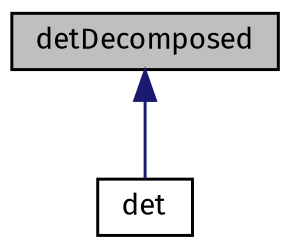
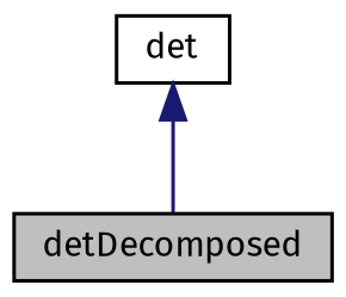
  digraph {
    rankdir=TB
    fontname="Fira Sans"
    node [color=black fontname="Fira Sans" fontsize=10 shape=record]
    n1 [fillcolor=grey75 fontcolor=black height=0.2 label=detDecomposed style=filled width=0.4]
    n2 [height=0.2 label=det width=0.4]
-   n1 -> n2 [color=midnightblue dir=back fontname="Fira Sans" fontsize=10 labelfontname=Helvetica labelfontsize=10 style=solid]
+   n2 -> n1 [color=midnightblue dir=back fontname="Fira Sans" fontsize=10 labelfontname=Helvetica labelfontsize=10 style=solid]
  }
